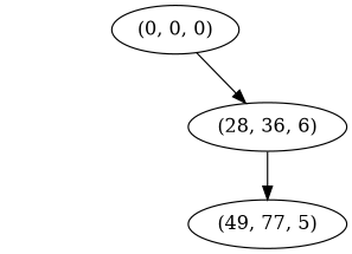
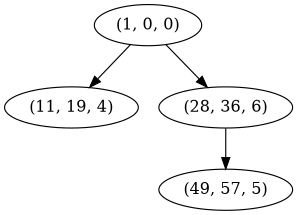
  digraph {
-   "(0, 0, 0)"
+   "(0, 0, 0)" [label="(1, 0, 0)"]
+   "(11, 19, 4)"
    "(28, 36, 6)"
-   "(49, 57, 5)" [label="(49, 77, 5)"]
+   "(49, 57, 5)"
+   "(0, 0, 0)" -> "(11, 19, 4)"
    "(0, 0, 0)" -> "(28, 36, 6)"
    "(28, 36, 6)" -> "(49, 57, 5)"
  }
